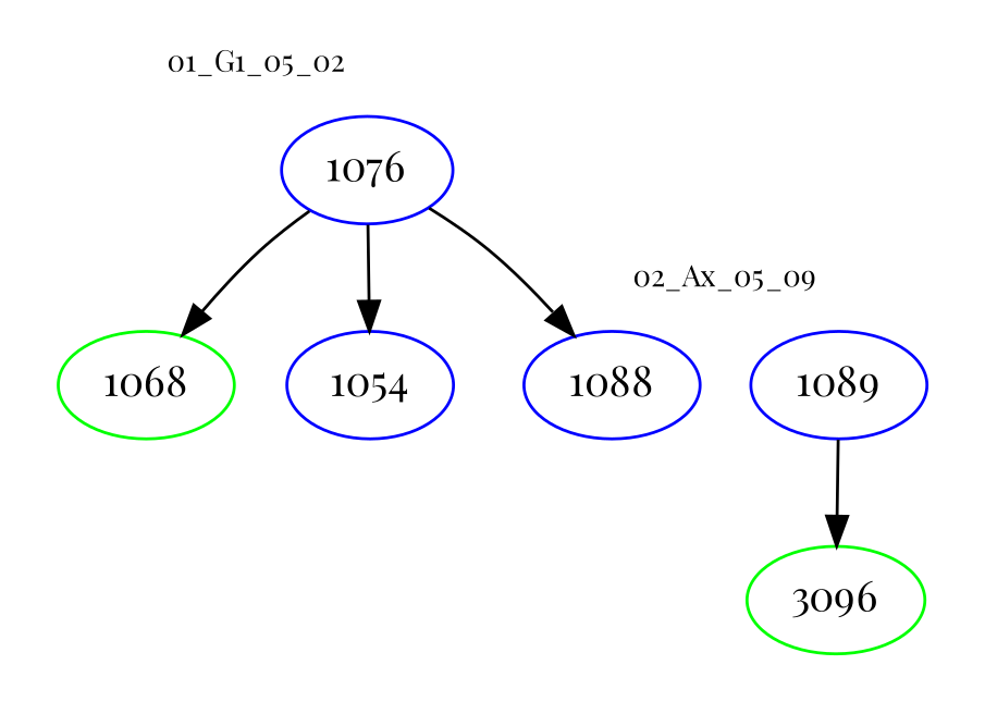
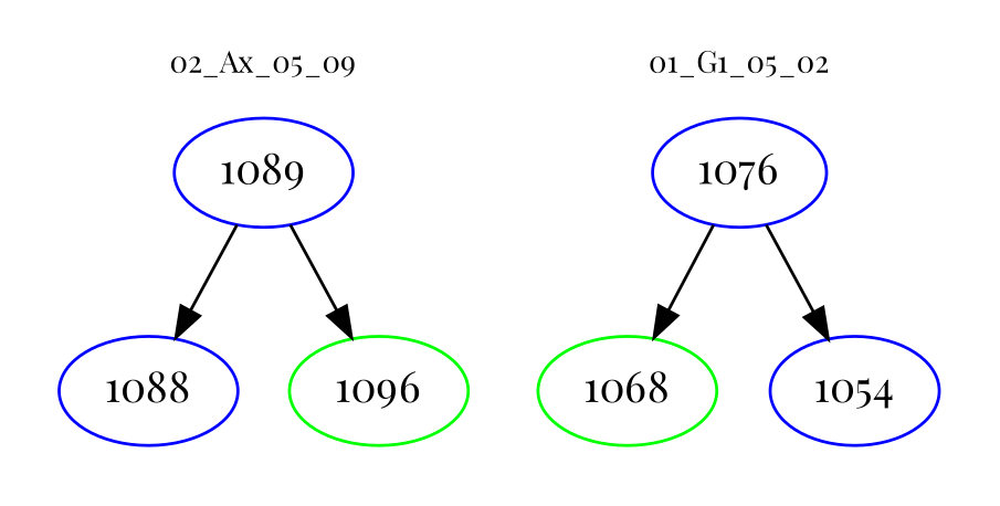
  digraph {
    fontname="Playfair Display"
    node [color=blue fontname="Playfair Display"]
    edge [color=black fontname="Playfair Display"]
    n1 [label=1089]
    n2 [label=1088]
-   n3 [color=green label=3096]
+   n3 [color=green label=1096]
    n4 [label=1076]
    n5 [color=green label=1068]
    n6 [label=1054]
    subgraph cluster_1 {
      color=white
      fontsize=10
      label="02_Ax_05_09"
      n1
      n2
      n3
    }
    subgraph cluster_2 {
      color=white
      fontsize=10
      label="01_G1_05_02"
      n4
      n5
      n6
    }
-   n4 -> n2
+   n1 -> n2
    n1 -> n3
    n4 -> n5
    n4 -> n6
  }
